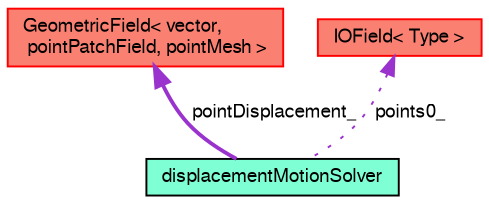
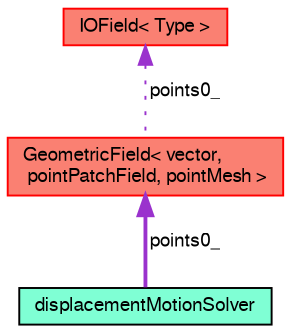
  digraph {
    node [color=red fillcolor=salmon fontname=FreeSans fontsize=10 shape=record style=filled]
    edge [color=darkorchid3 dir=back fontname=FreeSans fontsize=10 labelfontname=FreeSans labelfontsize=10]
    n1 [color=black fillcolor=aquamarine fontcolor=black height=0.2 label=displacementMotionSolver width=0.4]
    n2 [height=0.2 label="GeometricField\< vector,\l pointPatchField, pointMesh \>" width=0.4]
    n3 [height=0.2 label="IOField\< Type \>" width=0.4]
-   n2 -> n1 [label=" pointDisplacement_" style=bold]
-   n3 -> n1 [label=" points0_" style=dotted]
+   n2 -> n1 [label=" points0_" style=bold]
+   n3 -> n2 [label=" points0_" style=dotted]
  }
